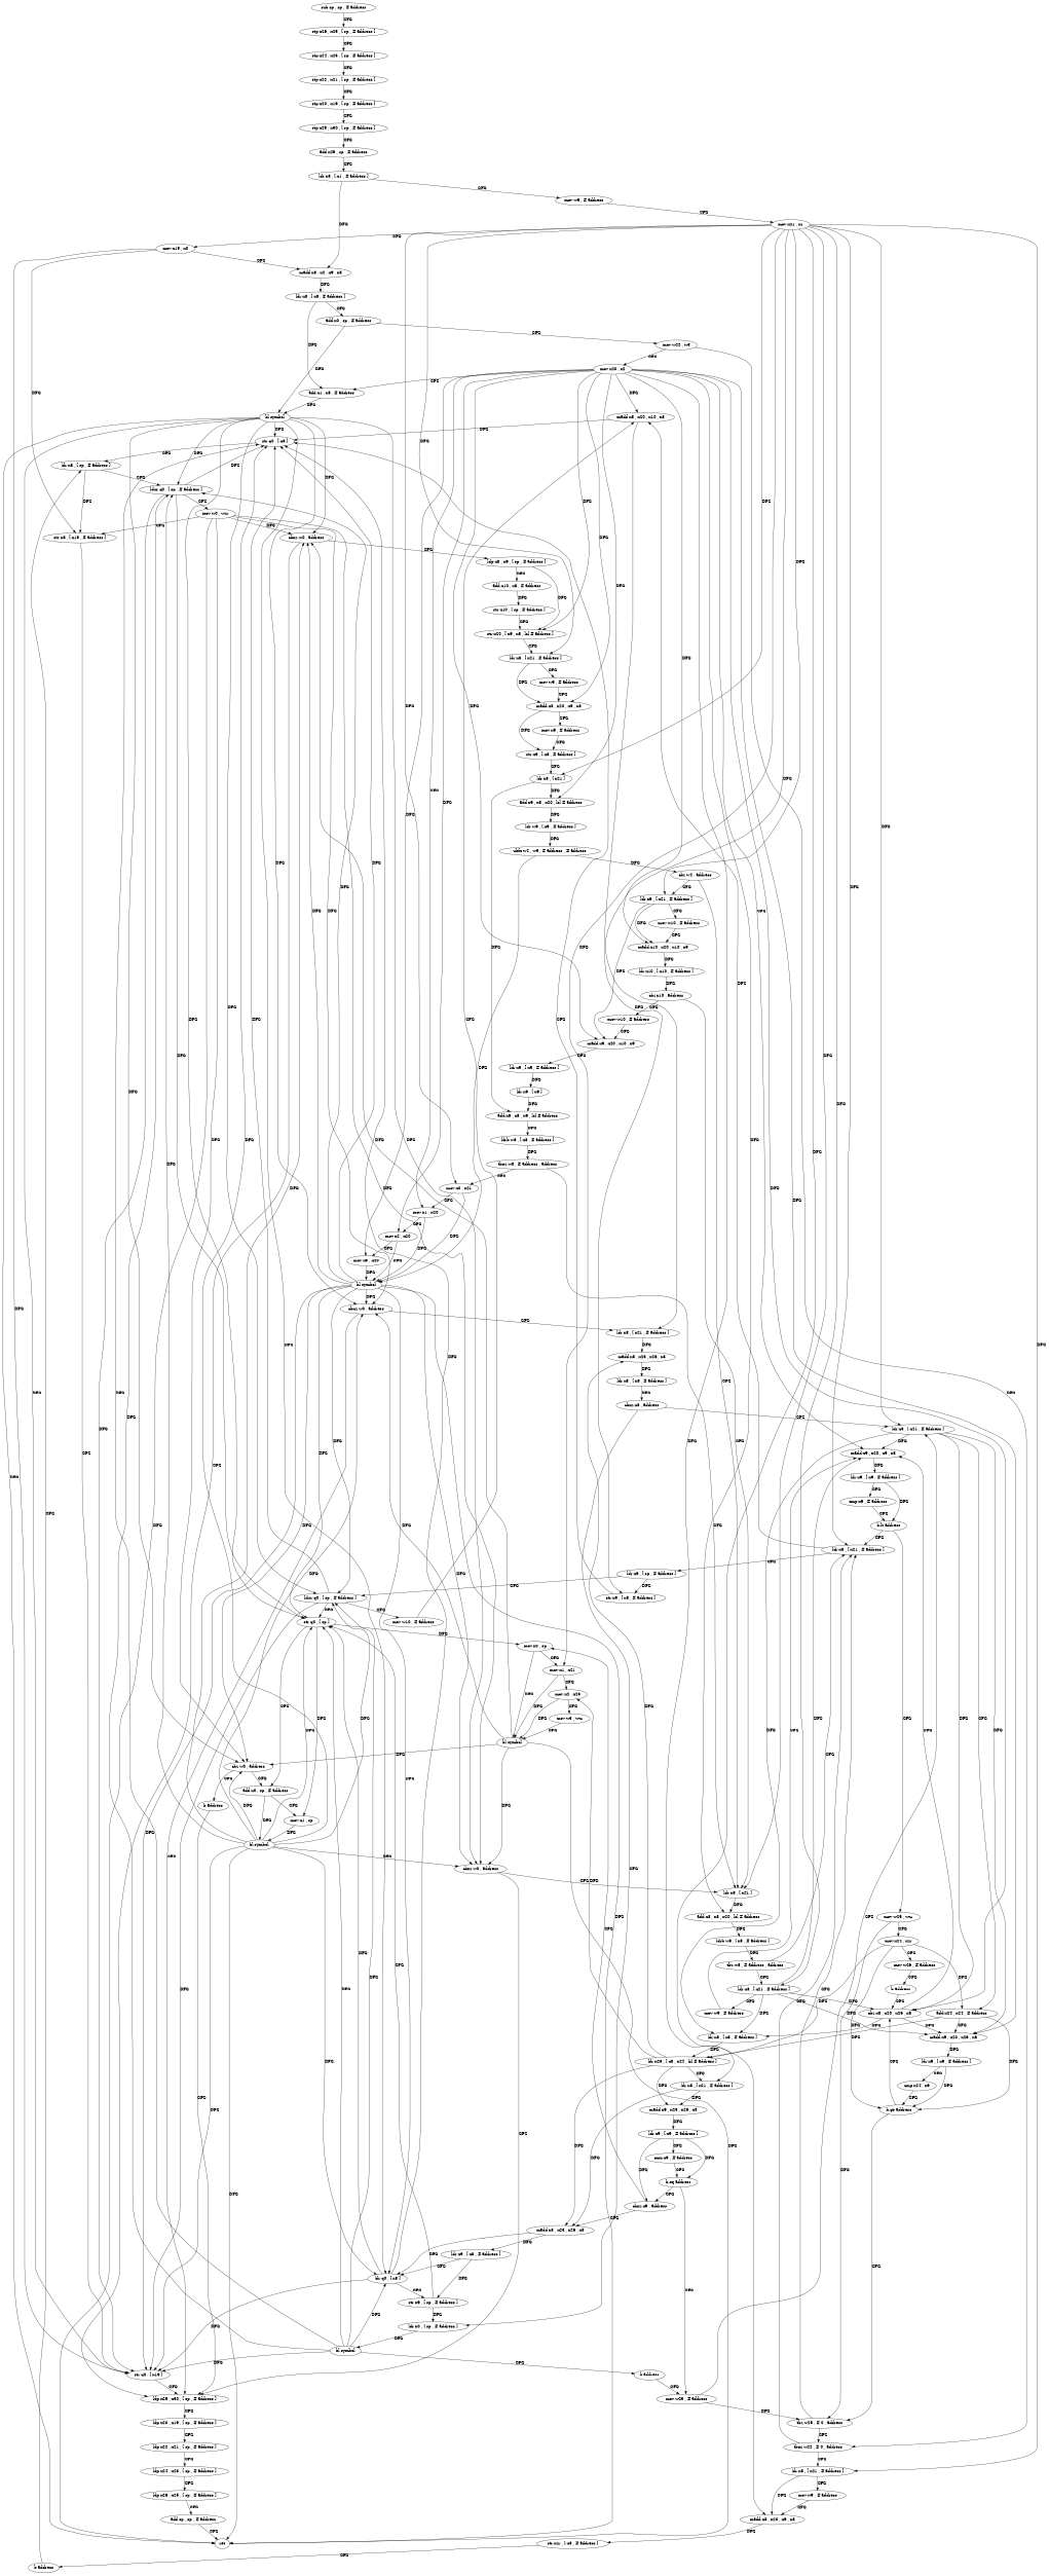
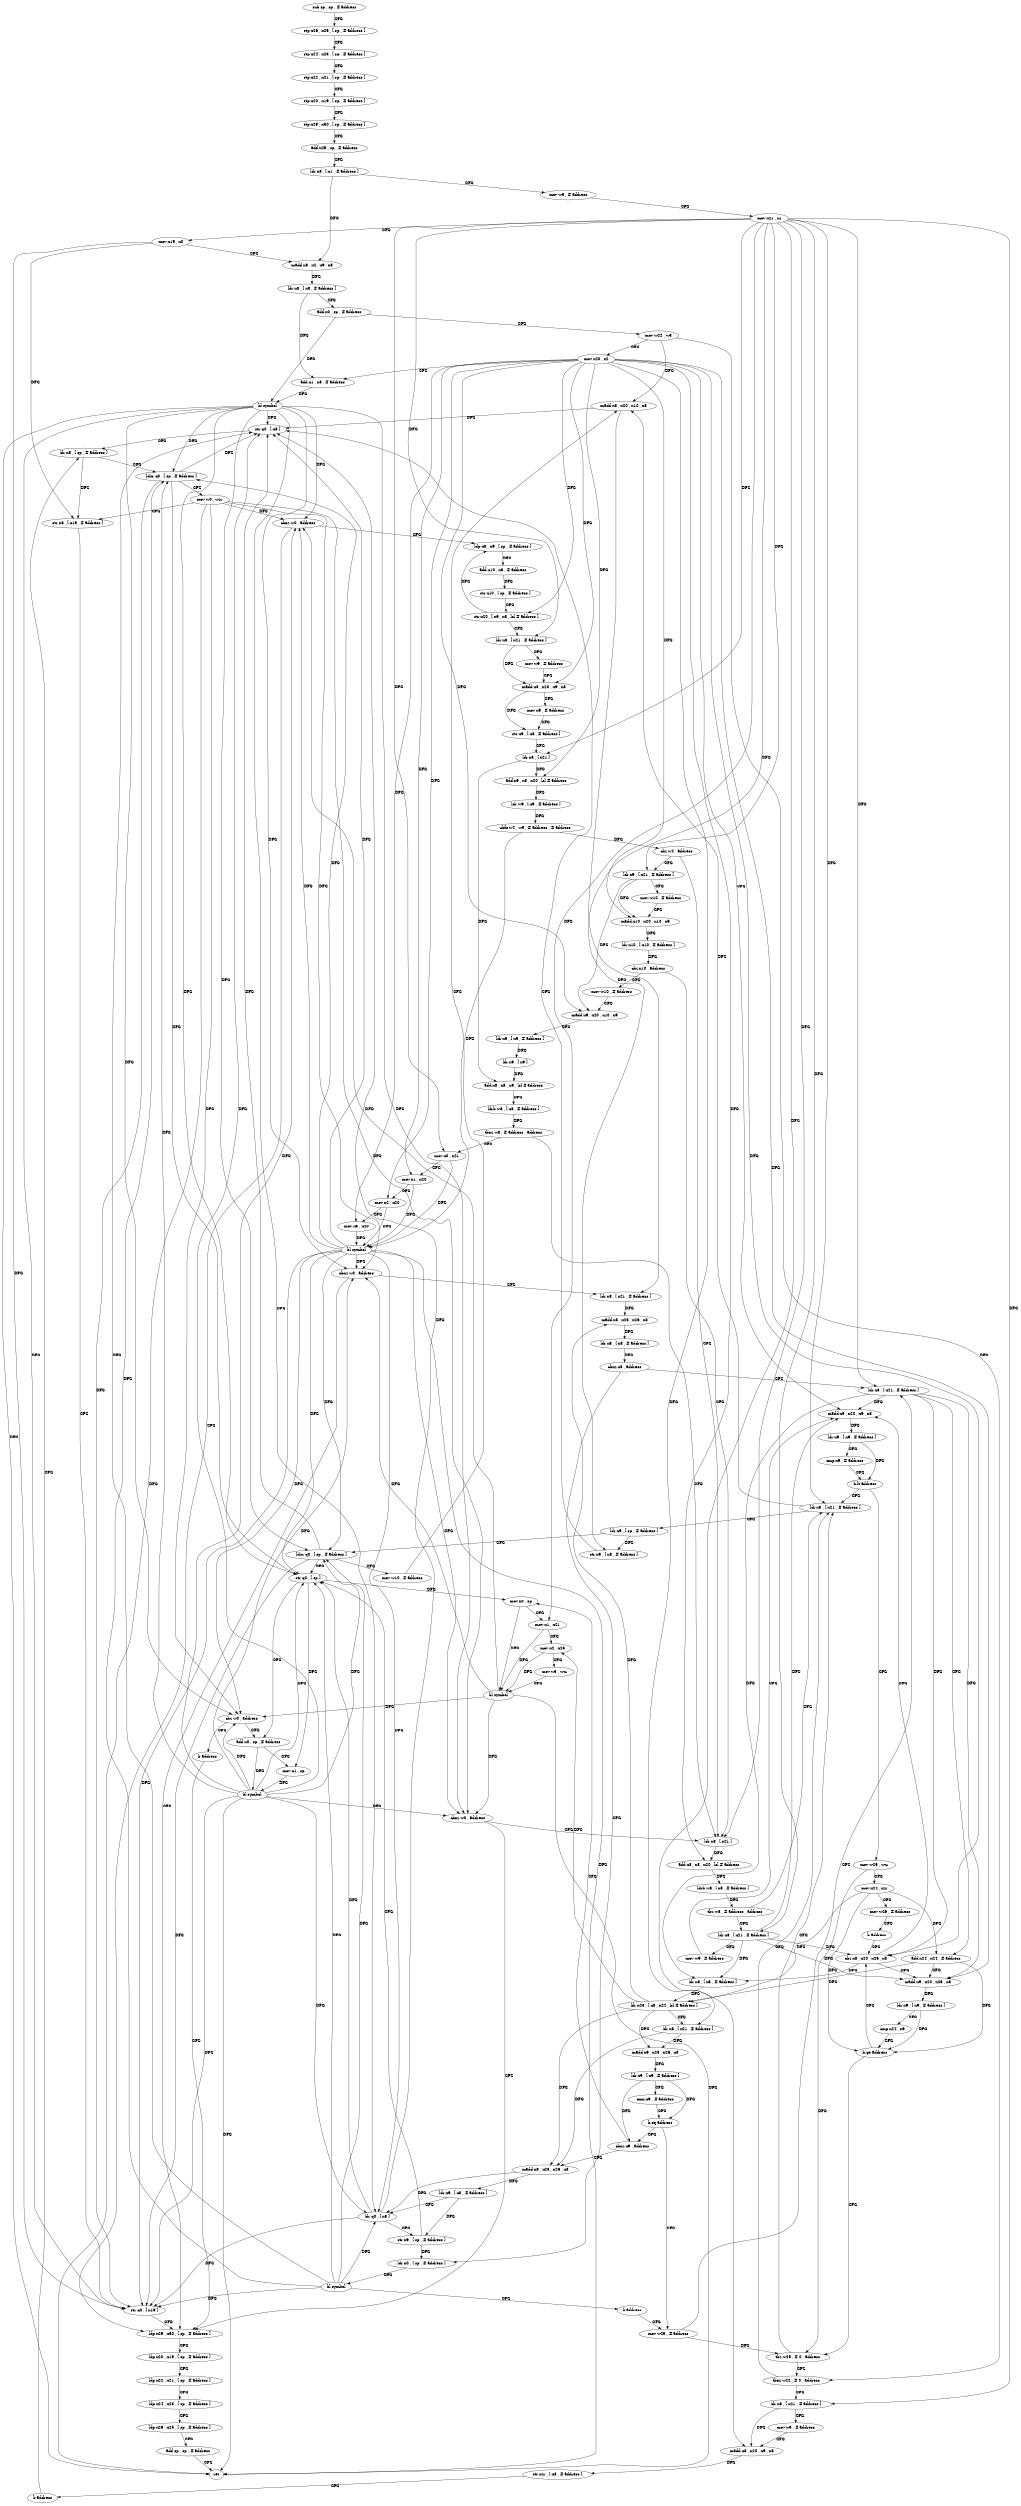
  digraph {
    n1 [label="sub sp , sp , # address"]
    n2 [label="stp x26 , x25 , [ sp , # address ]"]
    n3 [label="stp x24 , x23 , [ sp , # address ]"]
    n4 [label="stp x22 , x21 , [ sp , # address ]"]
    n5 [label="stp x20 , x19 , [ sp , # address ]"]
    n6 [label="stp x29 , x30 , [ sp , # address ]"]
    n7 [label="add x29 , sp , # address"]
    n8 [label="ldr x8 , [ x1 , # address ]"]
    n9 [label="mov w9 , # address"]
    n10 [label="madd x8 , x2 , x9 , x8"]
    n11 [label="mov x21 , x1"]
    n12 [label="ldr x8 , [ x8 , # address ]"]
    n13 [label="mov x19 , x0"]
    n14 [label="ldr x8 , [ x21 , # address ]"]
    n15 [label="ldr x8 , [ x21 ]"]
    n16 [label="ldr x8 , [ x21 ]"]
    n17 [label="ldr x9 , [ x21 , # address ]"]
    n18 [label="ldr x8 , [ x21 , # address ]"]
    n19 [label="ldr x8 , [ x21 , # address ]"]
    n20 [label="mov x0 , x21"]
    n21 [label="ldr x8 , [ x21 , # address ]"]
    n22 [label="ldr x8 , [ x21 , # address ]"]
    n23 [label="mov x1 , x21"]
    n24 [label="ldr x8 , [ x21 , # address ]"]
    n25 [label="ldr x8 , [ x21 , # address ]"]
    n26 [label="str x8 , [ x19 , # address ]"]
    n27 [label="str q0 , [ x19 ]"]
    n28 [label="madd x8 , x20 , x9 , x8"]
    n29 [label="mov w9 , # address"]
    n30 [label="add x9 , x8 , x20 , lsl # address"]
    n31 [label="add x8 , x8 , x9 , lsl # address"]
    n32 [label="add x8 , x8 , x20 , lsl # address"]
    n33 [label="madd x10 , x20 , x10 , x9"]
    n34 [label="madd x9 , x20 , x10 , x9"]
    n35 [label="mov w10 , # address"]
    n36 [label="madd x8 , x20 , x10 , x8"]
    n37 [label="ldr x9 , [ sp , # address ]"]
    n38 [label="madd x9 , x20 , x9 , x8"]
    n39 [label="cbz x8 , x20 , x26 , x8"]
    n40 [label="madd x9 , x20 , x26 , x8"]
    n41 [label="mov w9 , # address"]
    n42 [label="ldr x8 , [ x8 , # address ]"]
    n43 [label="mov x1 , x20"]
    n44 [label="bl symbol"]
    n45 [label="madd x9 , x23 , x26 , x8"]
    n46 [label="madd x8 , x23 , x26 , x8"]
    n47 [label="add x24 , x24 , # address"]
    n48 [label="mov x2 , x23"]
    n49 [label="bl symbol"]
    n50 [label="madd x8 , x20 , x9 , x8"]
    n51 [label="mov w9 , # address"]
    n52 [label="madd x8 , x23 , x26 , x8"]
    n53 [label="ldp x29 , x30 , [ sp , # address ]"]
    n54 [label="add x0 , sp , # address"]
    n55 [label="add x1 , x8 , # address"]
    n56 [label="mov w22 , w3"]
    n57 [label="bl symbol"]
    n58 [label="mov x20 , x2"]
    n59 [label="tbnz w22 , # 0 , address"]
    n60 [label="cbnz w0 , address"]
    n61 [label=ret]
    n62 [label="ldur q0 , [ sp , # address ]"]
    n63 [label="str q0 , [ x8 ]"]
    n64 [label="cbnz w0 , address"]
    n65 [label="ldr q0 , [ x8 ]"]
    n66 [label="str q0 , [ sp ]"]
    n67 [label="cbz w0 , address"]
    n68 [label="cbnz w0 , address"]
    n69 [label="ldur q0 , [ sp , # address ]"]
    n70 [label="str x20 , [ x9 , x8 , lsl # address ]"]
    n71 [label="mov x2 , x20"]
    n72 [label="mov x3 , x20"]
    n73 [label="mov x9 , # address"]
    n74 [label="str x9 , [ x8 , # address ]"]
    n75 [label="ldr w9 , [ x9 , # address ]"]
    n76 [label="ldrb w8 , [ x8 , # address ]"]
    n77 [label="ldr x10 , [ x10 , # address ]"]
    n78 [label="str x9 , [ x8 , # address ]"]
    n79 [label="ldr x9 , [ x9 , # address ]"]
    n80 [label="ldr x9 , [ x9 , # address ]"]
    n81 [label="str xzr , [ x8 , # address ]"]
    n82 [label="ldr x9 , [ x9 , # address ]"]
    n83 [label="ldp x8 , x9 , [ sp , # address ]"]
    n84 [label="mov w10 , # address"]
    n85 [label="ldr x8 , [ sp , # address ]"]
    n86 [label="str x9 , [ sp , # address ]"]
    n87 [label="mov x0 , sp"]
    n88 [label="add x0 , sp , # address"]
    n89 [label="mov x1 , sp"]
    n90 [label="b address"]
    n91 [label="mov w0 , wzr"]
    n92 [label="ldp x20 , x19 , [ sp , # address ]"]
    n93 [label="add x10 , x8 , # address"]
    n94 [label="ldp x22 , x21 , [ sp , # address ]"]
    n95 [label="str x10 , [ sp , # address ]"]
    n96 [label="ldp x24 , x23 , [ sp , # address ]"]
    n97 [label="ldp x26 , x25 , [ sp , # address ]"]
    n98 [label="add sp , sp , # address"]
    n99 [label="ldrb w8 , [ x8 , # address ]"]
    n100 [label="ubfx w4 , w9 , # address , # address"]
    n101 [label="cbz w4 , address"]
    n102 [label="tbz w8 , # address , address"]
    n103 [label="ldr x23 , [ x8 , x24 , lsl # address ]"]
    n104 [label="cbz x10 , address"]
    n105 [label="mov w10 , # address"]
    n106 [label="cmp x9 , # address"]
    n107 [label="b.lt address"]
    n108 [label="mov w25 , wzr"]
    n109 [label="mov x24 , xzr"]
    n110 [label="tbz w25 , # 0 , address"]
    n111 [label="mov w26 , # address"]
    n112 [label="b.ge address"]
    n113 [label="ldr x9 , [ x9 ]"]
    n114 [label="tbnz w8 , # address , address"]
    n115 [label="b address"]
    n116 [label="ldr x9 , [ x9 , # address ]"]
    n117 [label="ldr x9 , [ x8 , # address ]"]
    n118 [label="mov w3 , wzr"]
    n119 [label="ldr x8 , [ x8 , # address ]"]
    n120 [label="cmn x9 , # address"]
    n121 [label="b.eq address"]
    n122 [label="cbnz x9 , address"]
    n123 [label="mov w25 , # address"]
    n124 [label="ldr x0 , [ sp , # address ]"]
    n125 [label="bl symbol"]
    n126 [label="bl symbol"]
    n127 [label="cbnz x8 , address"]
    n128 [label="b address"]
    n129 [label="b address"]
    n130 [label="cmp x24 , x9"]
    n1 -> n2 [label=CFG]
    n2 -> n3 [label=CFG]
    n3 -> n4 [label=CFG]
    n4 -> n5 [label=CFG]
    n5 -> n6 [label=CFG]
    n6 -> n7 [label=CFG]
    n7 -> n8 [label=CFG]
    n8 -> n9 [label=CFG]
    n8 -> n10 [label=DFG]
    n9 -> n11 [label=CFG]
    n10 -> n12 [label=DFG]
    n11 -> n13 [label=CFG]
    n11 -> n14 [label=DFG]
    n11 -> n15 [label=DFG]
    n11 -> n16 [label=DFG]
    n11 -> n17 [label=DFG]
    n11 -> n18 [label=DFG]
    n11 -> n19 [label=DFG]
    n11 -> n20 [label=DFG]
    n11 -> n21 [label=DFG]
    n11 -> n22 [label=DFG]
    n11 -> n23 [label=DFG]
    n11 -> n24 [label=DFG]
    n11 -> n25 [label=DFG]
    n12 -> n54 [label=CFG]
    n12 -> n55 [label=DFG]
    n13 -> n10 [label=CFG]
    n13 -> n26 [label=DFG]
    n13 -> n27 [label=DFG]
    n14 -> n28 [label=DFG]
    n14 -> n29 [label=CFG]
    n15 -> n30 [label=DFG]
    n15 -> n31 [label=DFG]
    n16 -> n32 [label=DFG]
    n17 -> n33 [label=DFG]
    n17 -> n34 [label=DFG]
    n17 -> n35 [label=CFG]
    n18 -> n36 [label=DFG]
    n18 -> n37 [label=CFG]
    n19 -> n38 [label=DFG]
    n19 -> n39 [label=DFG]
    n19 -> n40 [label=DFG]
    n19 -> n41 [label=CFG]
    n19 -> n42 [label=DFG]
    n20 -> n43 [label=CFG]
    n20 -> n44 [label=DFG]
    n21 -> n45 [label=DFG]
    n21 -> n46 [label=DFG]
    n22 -> n38 [label=DFG]
    n22 -> n39 [label=DFG]
    n22 -> n40 [label=DFG]
    n22 -> n42 [label=DFG]
    n22 -> n47 [label=CFG]
    n23 -> n48 [label=CFG]
    n23 -> n49 [label=DFG]
    n24 -> n50 [label=DFG]
    n24 -> n51 [label=CFG]
    n25 -> n52 [label=DFG]
    n26 -> n27 [label=CFG]
    n27 -> n53 [label=CFG]
    n28 -> n73 [label=CFG]
    n28 -> n74 [label=DFG]
    n29 -> n28 [label=CFG]
    n30 -> n75 [label=DFG]
    n31 -> n99 [label=DFG]
    n32 -> n76 [label=DFG]
    n33 -> n77 [label=DFG]
    n34 -> n80 [label=DFG]
    n35 -> n33 [label=CFG]
    n36 -> n63 [label=DFG]
    n36 -> n78 [label=DFG]
    n37 -> n62 [label=CFG]
    n37 -> n78 [label=DFG]
    n38 -> n79 [label=DFG]
    n39 -> n38 [label=DFG]
    n39 -> n40 [label=DFG]
    n39 -> n42 [label=DFG]
    n40 -> n82 [label=DFG]
    n41 -> n38 [label=CFG]
    n42 -> n103 [label=DFG]
    n43 -> n44 [label=DFG]
    n43 -> n71 [label=CFG]
    n44 -> n27 [label=DFG]
    n44 -> n60 [label=DFG]
    n44 -> n61 [label=DFG]
    n44 -> n62 [label=DFG]
    n44 -> n63 [label=DFG]
    n44 -> n64 [label=DFG]
    n44 -> n65 [label=DFG]
    n44 -> n66 [label=DFG]
    n44 -> n67 [label=DFG]
    n44 -> n68 [label=DFG]
    n44 -> n69 [label=DFG]
    n45 -> n116 [label=DFG]
    n46 -> n65 [label=DFG]
    n46 -> n117 [label=DFG]
    n47 -> n40 [label=CFG]
    n47 -> n103 [label=DFG]
    n47 -> n112 [label=DFG]
    n48 -> n49 [label=DFG]
    n48 -> n118 [label=CFG]
    n49 -> n60 [label=DFG]
    n49 -> n61 [label=DFG]
    n49 -> n64 [label=DFG]
    n49 -> n67 [label=DFG]
    n49 -> n68 [label=DFG]
    n50 -> n81 [label=DFG]
    n51 -> n50 [label=CFG]
    n52 -> n119 [label=DFG]
    n53 -> n92 [label=CFG]
    n54 -> n56 [label=CFG]
    n54 -> n57 [label=DFG]
    n55 -> n57 [label=DFG]
    n56 -> n58 [label=CFG]
    n56 -> n59 [label=DFG]
    n57 -> n27 [label=DFG]
    n57 -> n60 [label=DFG]
    n57 -> n61 [label=DFG]
    n57 -> n62 [label=DFG]
    n57 -> n63 [label=DFG]
    n57 -> n64 [label=DFG]
    n57 -> n65 [label=DFG]
    n57 -> n66 [label=DFG]
    n57 -> n67 [label=DFG]
    n57 -> n68 [label=DFG]
    n57 -> n69 [label=DFG]
    n58 -> n28 [label=DFG]
    n58 -> n30 [label=DFG]
    n58 -> n32 [label=DFG]
    n58 -> n33 [label=DFG]
    n58 -> n34 [label=DFG]
-   n58 -> n36 [label=DFG]
+   n56 -> n36 [label=DFG]
    n58 -> n38 [label=CFG]
    n58 -> n39 [label=DFG]
    n58 -> n40 [label=DFG]
-   n58 -> n43 [label=CFG]
+   n58 -> n43 [label=DFG]
    n58 -> n50 [label=DFG]
    n58 -> n55 [label=CFG]
    n58 -> n70 [label=DFG]
    n58 -> n71 [label=DFG]
    n58 -> n72 [label=DFG]
    n59 -> n18 [label=CFG]
    n59 -> n24 [label=CFG]
    n60 -> n53 [label=CFG]
    n60 -> n83 [label=CFG]
    n62 -> n27 [label=DFG]
    n62 -> n63 [label=DFG]
    n62 -> n66 [label=DFG]
    n62 -> n84 [label=CFG]
    n63 -> n85 [label=CFG]
    n64 -> n16 [label=CFG]
    n64 -> n53 [label=CFG]
    n65 -> n27 [label=DFG]
    n65 -> n63 [label=DFG]
    n65 -> n66 [label=DFG]
    n65 -> n86 [label=CFG]
    n66 -> n87 [label=DFG]
    n66 -> n88 [label=CFG]
    n66 -> n89 [label=DFG]
    n67 -> n88 [label=CFG]
    n67 -> n90 [label=CFG]
    n68 -> n25 [label=CFG]
    n68 -> n53 [label=CFG]
    n69 -> n27 [label=DFG]
    n69 -> n63 [label=DFG]
    n69 -> n66 [label=DFG]
    n69 -> n91 [label=CFG]
    n70 -> n14 [label=CFG]
    n71 -> n44 [label=DFG]
    n71 -> n72 [label=CFG]
    n72 -> n44 [label=DFG]
    n73 -> n74 [label=CFG]
    n74 -> n15 [label=CFG]
    n75 -> n100 [label=DFG]
    n76 -> n102 [label=DFG]
    n77 -> n104 [label=DFG]
    n78 -> n63 [label=CFG]
    n79 -> n106 [label=CFG]
    n79 -> n107 [label=DFG]
    n80 -> n113 [label=DFG]
    n81 -> n129 [label=CFG]
    n82 -> n112 [label=DFG]
    n82 -> n130 [label=CFG]
-   n83 -> n70 [label=DFG]
+   n70 -> n83 [label=DFG]
    n83 -> n93 [label=DFG]
    n84 -> n36 [label=CFG]
    n85 -> n26 [label=DFG]
    n85 -> n69 [label=CFG]
    n86 -> n66 [label=CFG]
    n86 -> n124 [label=DFG]
    n87 -> n23 [label=CFG]
    n87 -> n49 [label=DFG]
    n88 -> n89 [label=CFG]
    n88 -> n126 [label=DFG]
    n89 -> n126 [label=DFG]
    n90 -> n53 [label=CFG]
    n91 -> n26 [label=CFG]
    n91 -> n60 [label=DFG]
    n91 -> n61 [label=DFG]
    n91 -> n64 [label=DFG]
    n91 -> n67 [label=DFG]
    n91 -> n68 [label=DFG]
    n92 -> n94 [label=CFG]
    n93 -> n95 [label=DFG]
    n94 -> n96 [label=CFG]
    n95 -> n70 [label=CFG]
    n96 -> n97 [label=CFG]
    n97 -> n98 [label=CFG]
    n98 -> n61 [label=CFG]
    n99 -> n114 [label=DFG]
    n100 -> n44 [label=DFG]
    n100 -> n101 [label=DFG]
    n101 -> n16 [label=CFG]
    n101 -> n17 [label=CFG]
    n102 -> n18 [label=CFG]
    n102 -> n19 [label=CFG]
    n103 -> n21 [label=CFG]
    n103 -> n45 [label=DFG]
    n103 -> n46 [label=DFG]
    n103 -> n48 [label=DFG]
    n103 -> n52 [label=DFG]
    n104 -> n16 [label=CFG]
    n104 -> n105 [label=CFG]
    n105 -> n34 [label=CFG]
    n106 -> n107 [label=CFG]
    n107 -> n18 [label=CFG]
    n107 -> n108 [label=CFG]
    n108 -> n109 [label=CFG]
    n108 -> n110 [label=DFG]
    n109 -> n47 [label=DFG]
    n109 -> n103 [label=DFG]
    n109 -> n111 [label=CFG]
    n109 -> n112 [label=DFG]
    n110 -> n18 [label=CFG]
    n110 -> n59 [label=CFG]
    n111 -> n115 [label=CFG]
    n112 -> n39 [label=CFG]
    n112 -> n110 [label=CFG]
    n113 -> n31 [label=DFG]
    n114 -> n16 [label=CFG]
    n114 -> n20 [label=CFG]
    n115 -> n39 [label=CFG]
    n116 -> n120 [label=CFG]
    n116 -> n121 [label=DFG]
    n116 -> n122 [label=DFG]
    n117 -> n65 [label=CFG]
    n117 -> n86 [label=DFG]
    n118 -> n49 [label=CFG]
    n119 -> n127 [label=DFG]
    n120 -> n121 [label=CFG]
    n121 -> n122 [label=CFG]
    n121 -> n123 [label=CFG]
    n122 -> n46 [label=CFG]
    n122 -> n87 [label=CFG]
    n123 -> n22 [label=CFG]
    n123 -> n110 [label=DFG]
    n124 -> n125 [label=DFG]
    n125 -> n27 [label=DFG]
    n125 -> n62 [label=DFG]
    n125 -> n63 [label=DFG]
    n125 -> n65 [label=DFG]
    n125 -> n66 [label=DFG]
    n125 -> n69 [label=DFG]
    n125 -> n128 [label=CFG]
    n126 -> n27 [label=DFG]
    n126 -> n60 [label=DFG]
    n126 -> n61 [label=DFG]
    n126 -> n62 [label=DFG]
    n126 -> n63 [label=DFG]
    n126 -> n64 [label=DFG]
    n126 -> n65 [label=DFG]
    n126 -> n66 [label=DFG]
    n126 -> n67 [label=DFG]
    n126 -> n68 [label=DFG]
    n126 -> n69 [label=DFG]
    n127 -> n22 [label=CFG]
    n127 -> n124 [label=CFG]
    n128 -> n123 [label=CFG]
    n129 -> n85 [label=CFG]
    n130 -> n112 [label=CFG]
  }
